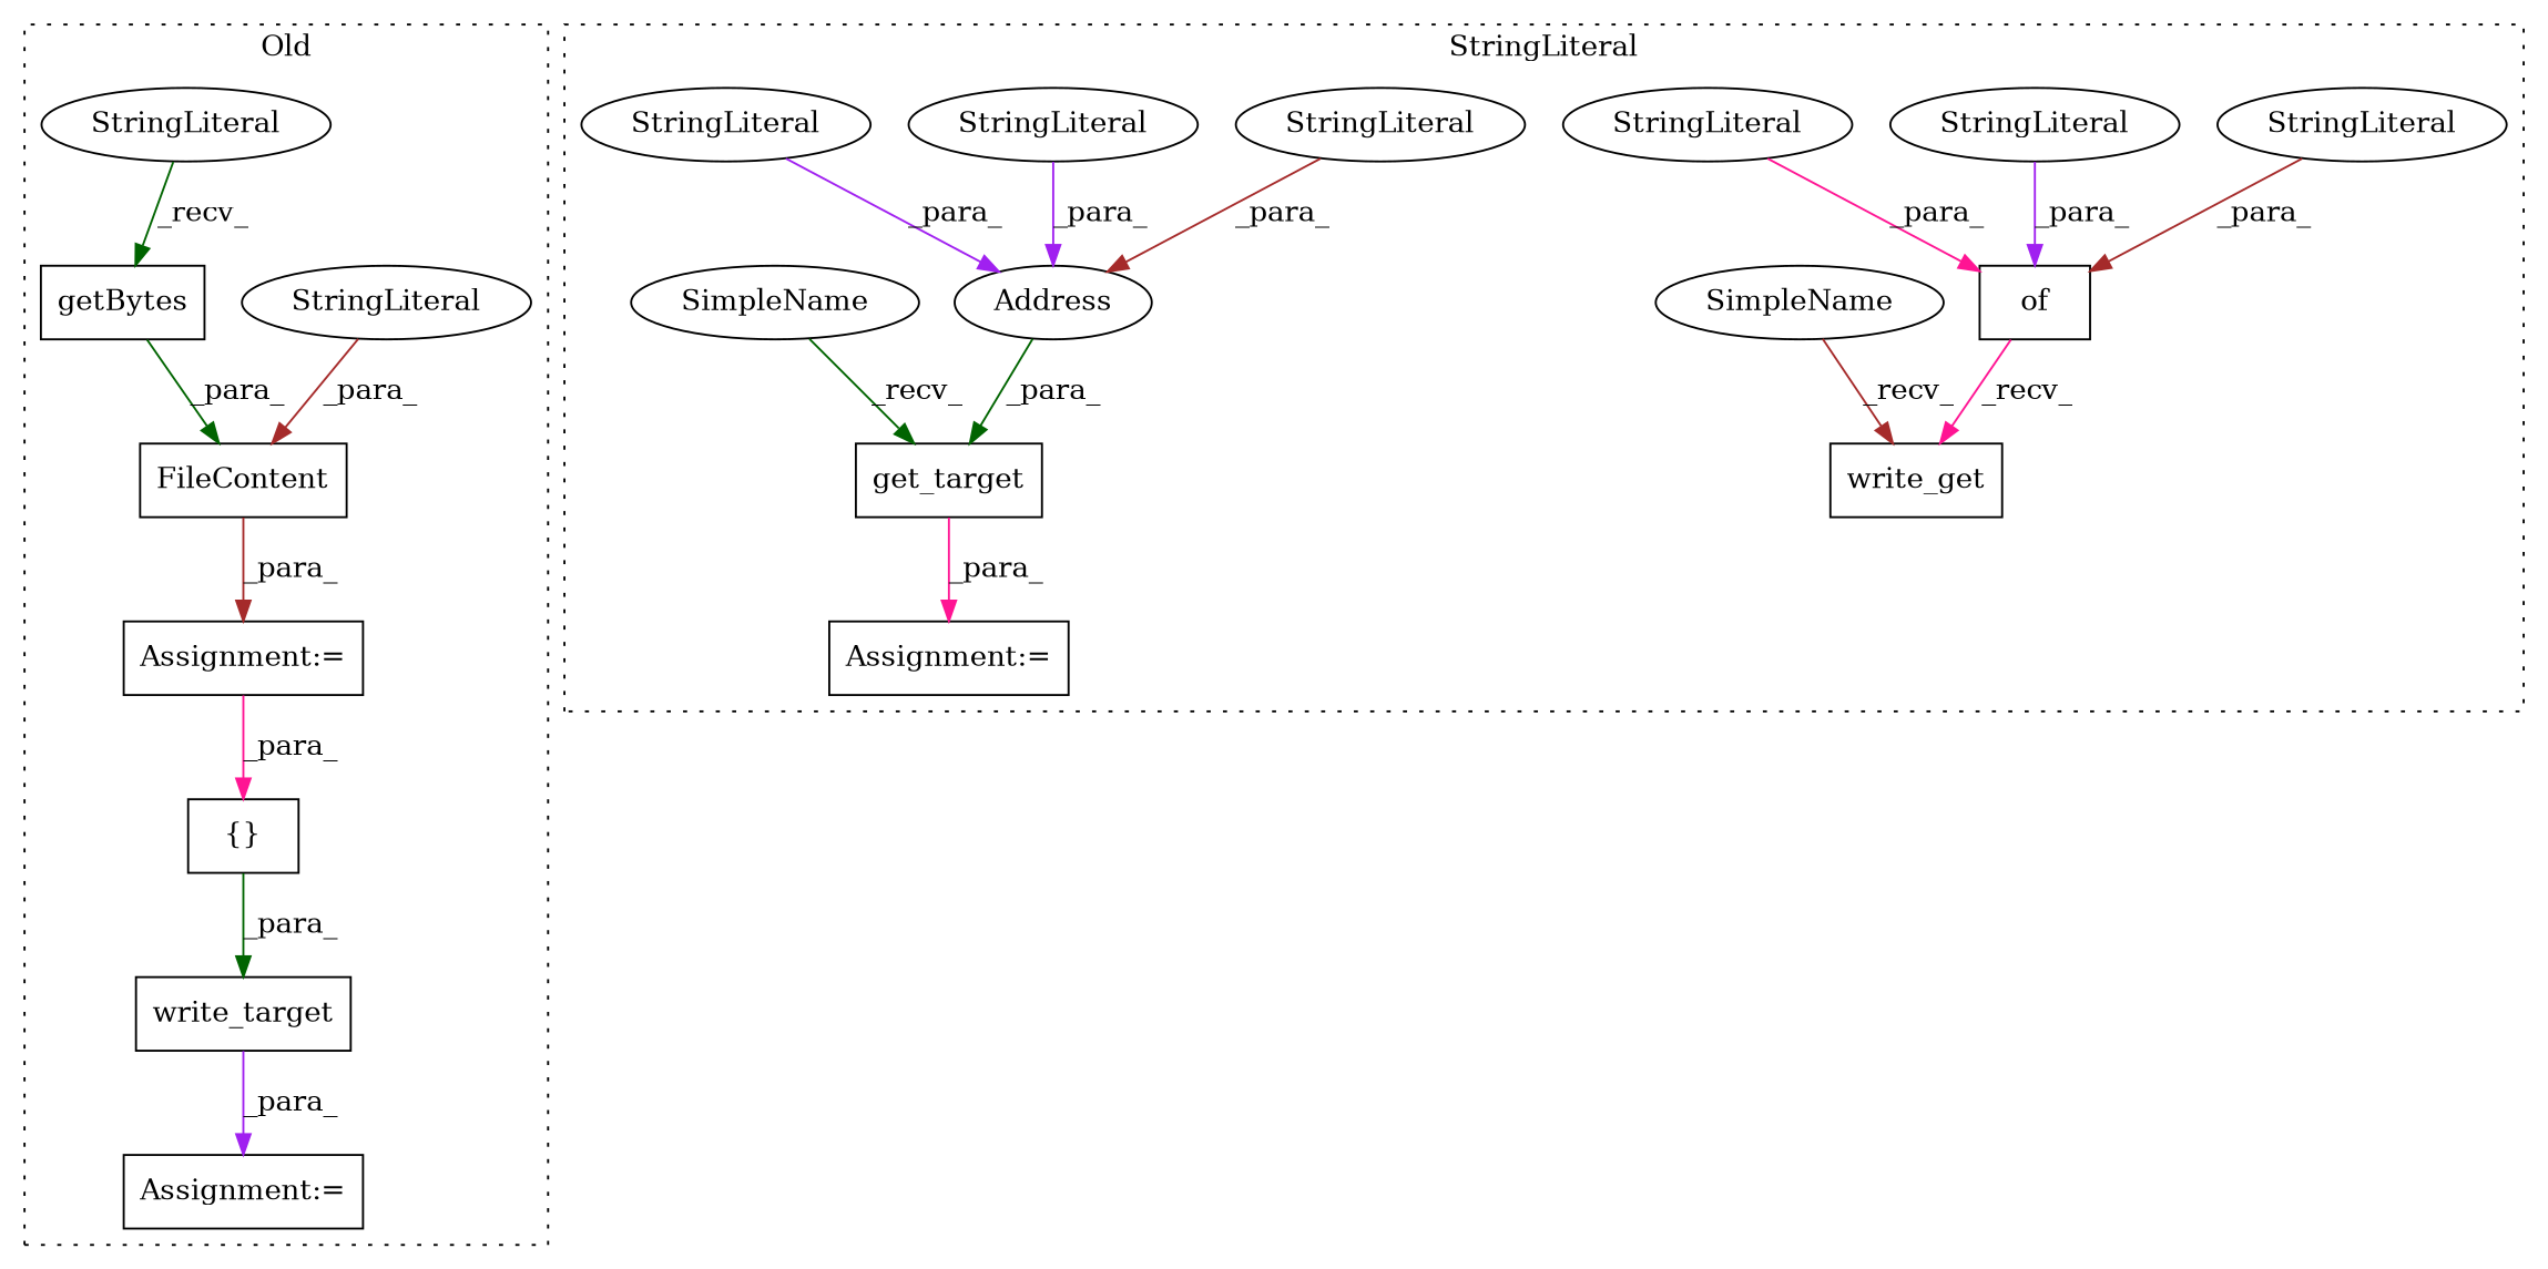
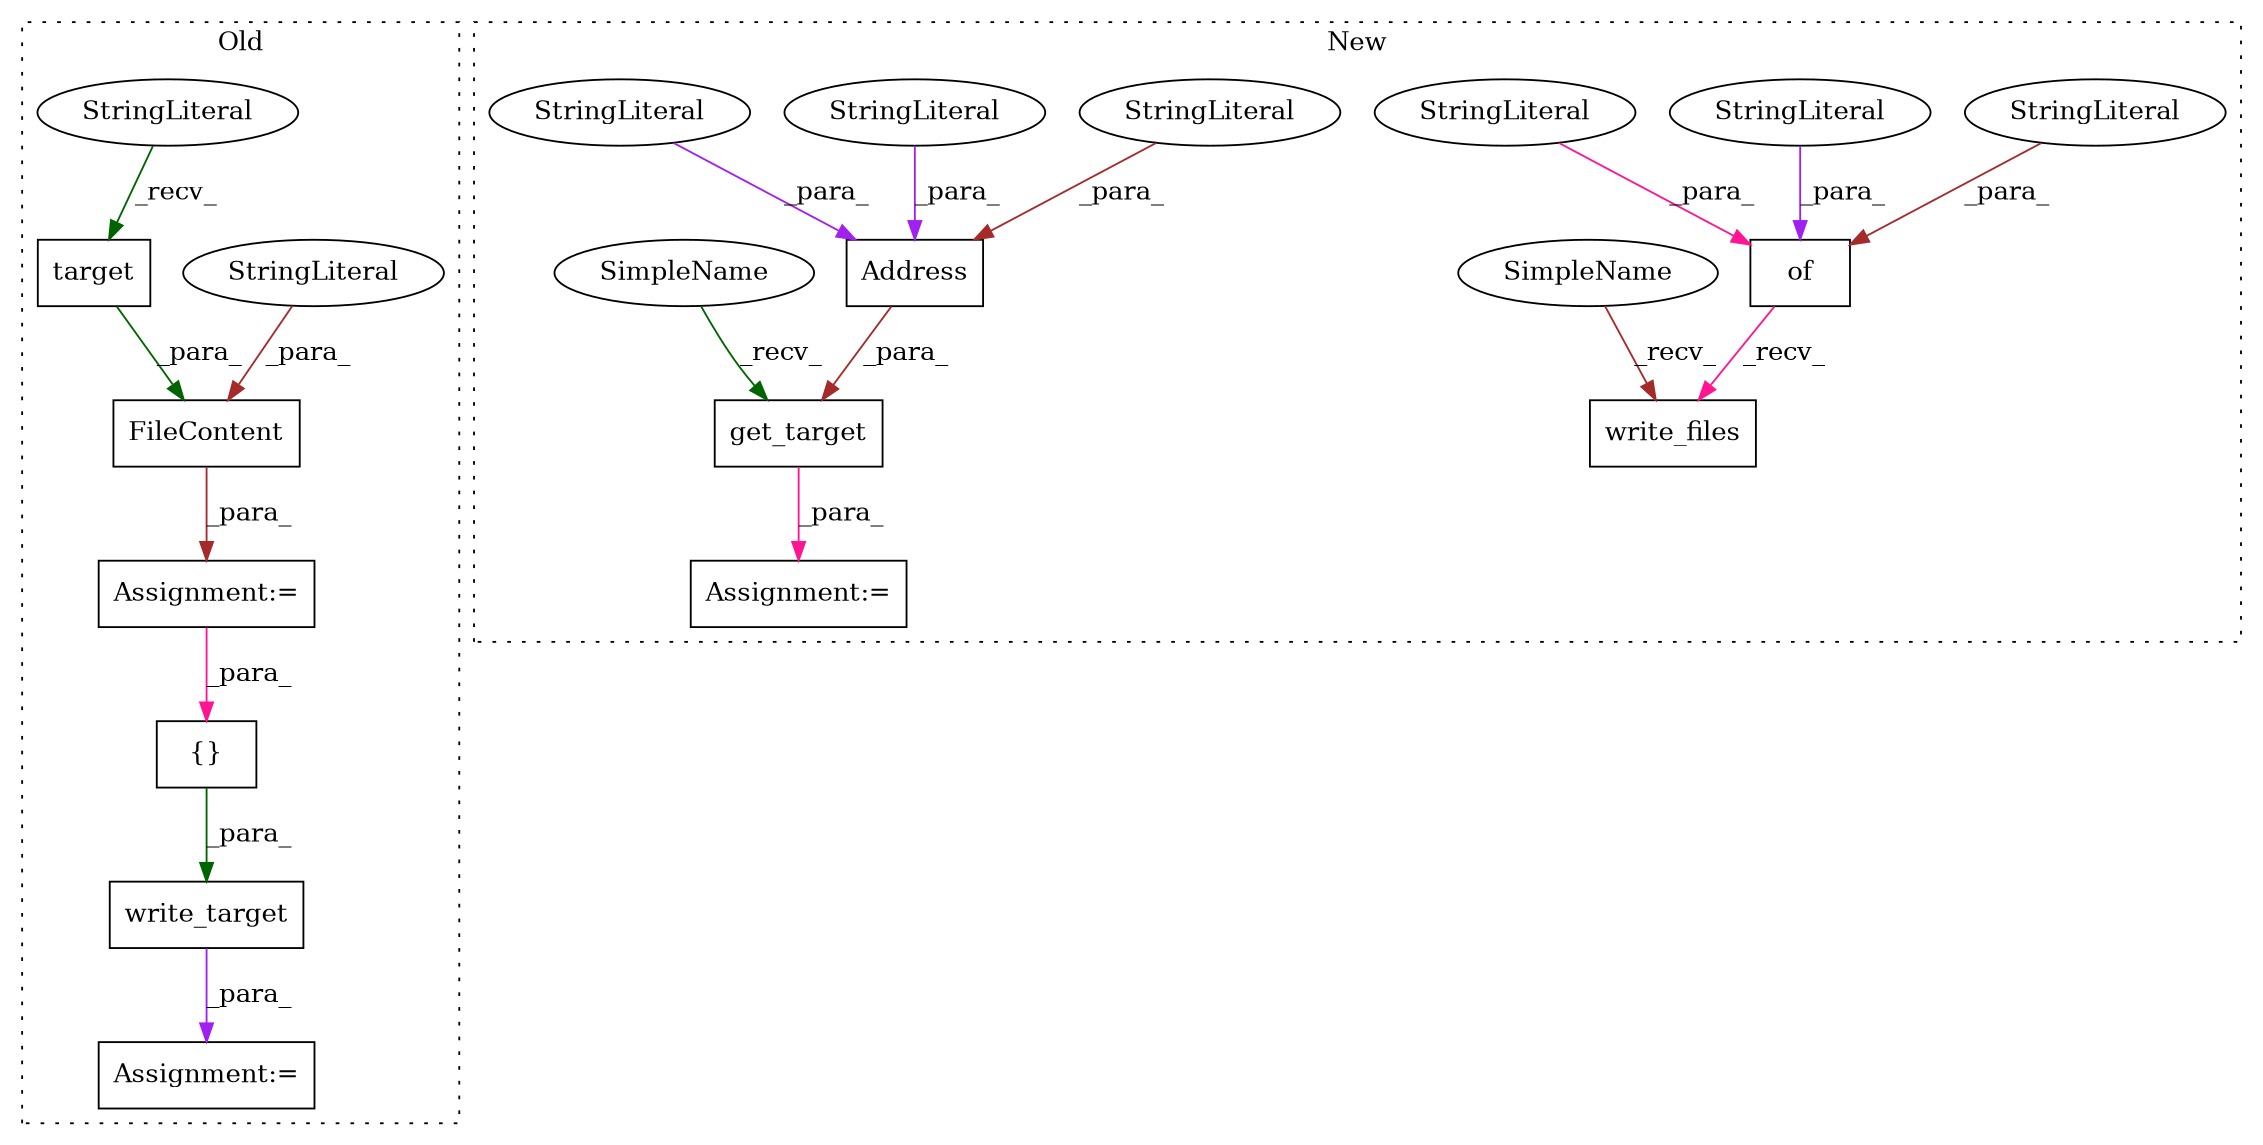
  digraph {
    node [a=45 l="12,1" s=7562 shape=box]
    edge [color=darkgreen]
-   n1 [a=32 l=10 label=getBytes s=7616]
+   n1 [a=32 l=10 label=target s=7616]
    n2 [a=32 label=FileContent s="7539,7626"]
    n3 [a=4 l="1,1" label="{}" s="7673,7683"]
    n4 [l=10 label=StringLiteral s=7551 shape=ellipse]
    n5 [l=53 label=StringLiteral shape=ellipse]
    n6 [a=7 l=1 label="Assignment:=" s=7538]
    n7 [a=32 label=write_target s="7640,7684"]
    n8 [a=7 l=1 label="Assignment:=" s=7639]
    n9 [a=32 l="11,1" label=get_target s="7543,7577"]
-   n10 [a=32 label=write_get s="7366,7454"]
-   n11 [a=32 l="8,1" label=Address s="7554,7576" shape=ellipse]
+   n10 [a=32 label=write_files s="7366,7454"]
+   n11 [a=32 l="8,1" label=Address s="7554,7576"]
    n12 [l=7 label=StringLiteral s=7569 shape=ellipse]
    n13 [l=3 label=StringLiteral s=7565 shape=ellipse]
    n14 [l=2 label=StringLiteral shape=ellipse]
    n15 [a=32 l="3,1" label=of s="7382,7453"]
    n16 [a=7 l=1 label="Assignment:=" s=7591]
    n17 [l=7 label=StringLiteral s=7419 shape=ellipse]
    n18 [l=26 label=StringLiteral s=7427 shape=ellipse]
    n19 [l=7 label=StringLiteral s=7385 shape=ellipse]
    n20 [a=42 l=11 label=SimpleName s=7354 shape=ellipse]
    n21 [a=42 l=11 label=SimpleName s=7531 shape=ellipse]
    subgraph cluster_1 {
      label=Old
      style=dotted
      n1
      n2
      n3
      n4
      n5
      n6
      n7
      n8
    }
    subgraph cluster_2 {
-     label=StringLiteral
+     label=New
      style=dotted
      n9
      n10
      n11
      n12
      n13
      n14
      n15
      n16
      n17
      n18
      n19
      n20
      n21
    }
    n1 -> n2 [label=_para_]
    n2 -> n6 [color=brown label=_para_]
    n3 -> n7 [label=_para_]
    n4 -> n2 [color=brown label=_para_]
    n5 -> n1 [label=_recv_]
    n6 -> n3 [color=deeppink label=_para_]
    n7 -> n8 [color=purple label=_para_]
    n9 -> n16 [color=deeppink label=_para_]
-   n11 -> n9 [label=_para_]
+   n11 -> n9 [color=brown label=_para_]
    n12 -> n11 [color=brown label=_para_]
    n13 -> n11 [color=purple label=_para_]
    n14 -> n11 [color=purple label=_para_]
    n15 -> n10 [color=deeppink label=_recv_]
    n17 -> n15 [color=brown label=_para_]
    n18 -> n15 [color=purple label=_para_]
    n19 -> n15 [color=deeppink label=_para_]
    n20 -> n10 [color=brown label=_recv_]
    n21 -> n9 [label=_recv_]
  }
